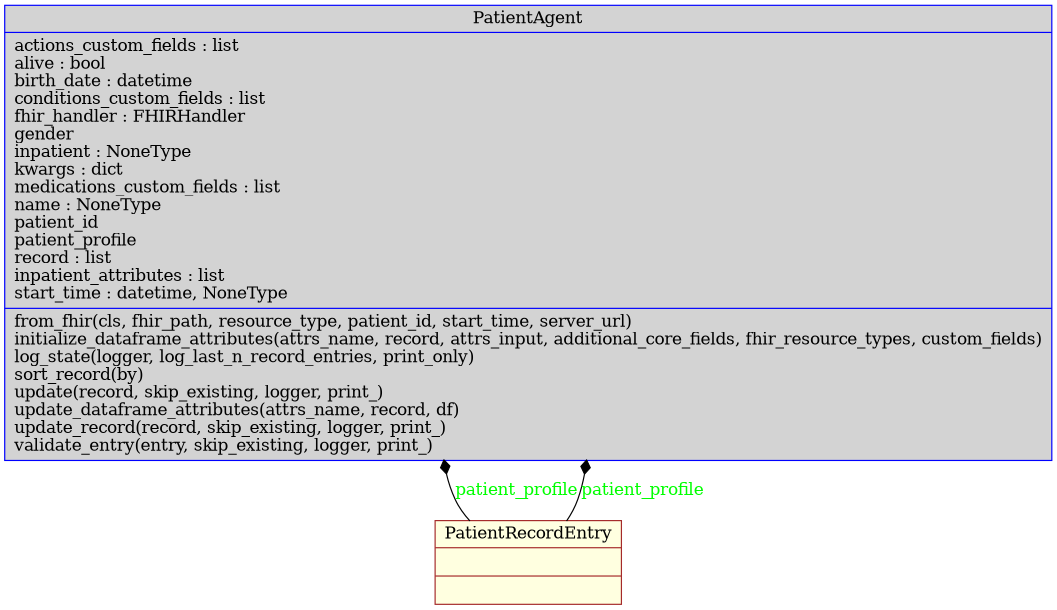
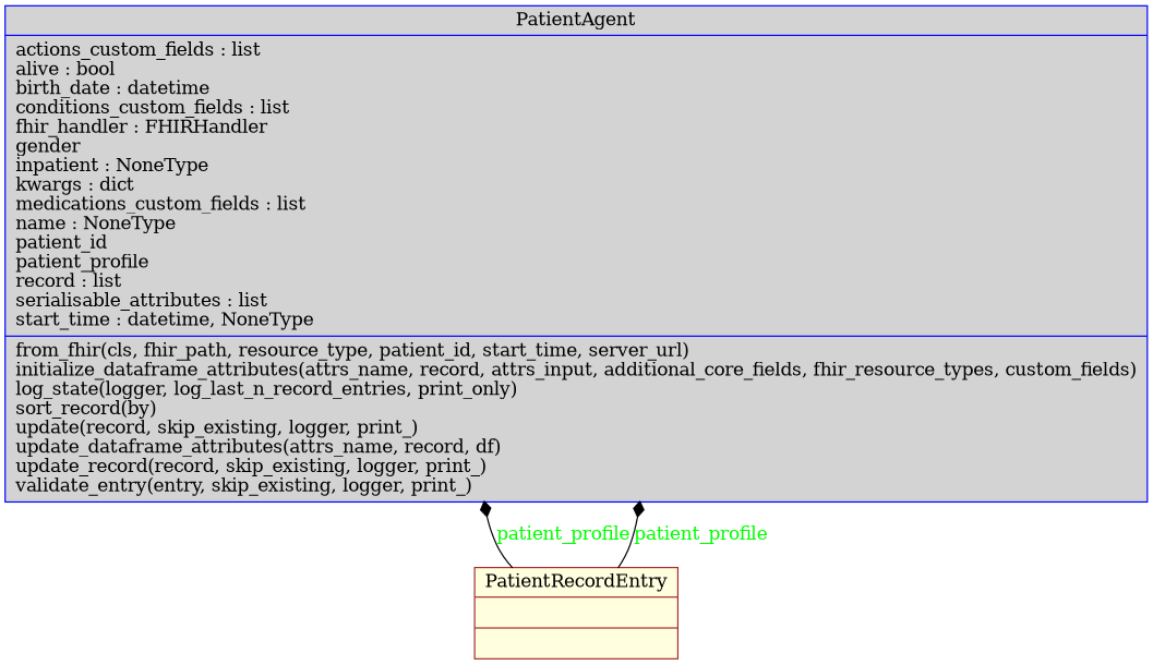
  digraph {
    rankdir=BT
    node [shape=record style=filled]
    edge [arrowhead=diamond arrowtail=none fontcolor=green style=solid]
-   n1 [label="{PatientAgent|actions_custom_fields : list\lalive : bool\lbirth_date : datetime\lconditions_custom_fields : list\lfhir_handler : FHIRHandler\lgender\linpatient : NoneType\lkwargs : dict\lmedications_custom_fields : list\lname : NoneType\lpatient_id\lpatient_profile\lrecord : list\linpatient_attributes : list\lstart_time : datetime, NoneType\l|from_fhir(cls, fhir_path, resource_type, patient_id, start_time, server_url)\linitialize_dataframe_attributes(attrs_name, record, attrs_input, additional_core_fields, fhir_resource_types, custom_fields)\llog_state(logger, log_last_n_record_entries, print_only)\lsort_record(by)\lupdate(record, skip_existing, logger, print_)\lupdate_dataframe_attributes(attrs_name, record, df)\lupdate_record(record, skip_existing, logger, print_)\lvalidate_entry(entry, skip_existing, logger, print_)\l}" fillcolor=lightgrey color=blue]
+   n1 [label="{PatientAgent|actions_custom_fields : list\lalive : bool\lbirth_date : datetime\lconditions_custom_fields : list\lfhir_handler : FHIRHandler\lgender\linpatient : NoneType\lkwargs : dict\lmedications_custom_fields : list\lname : NoneType\lpatient_id\lpatient_profile\lrecord : list\lserialisable_attributes : list\lstart_time : datetime, NoneType\l|from_fhir(cls, fhir_path, resource_type, patient_id, start_time, server_url)\linitialize_dataframe_attributes(attrs_name, record, attrs_input, additional_core_fields, fhir_resource_types, custom_fields)\llog_state(logger, log_last_n_record_entries, print_only)\lsort_record(by)\lupdate(record, skip_existing, logger, print_)\lupdate_dataframe_attributes(attrs_name, record, df)\lupdate_record(record, skip_existing, logger, print_)\lvalidate_entry(entry, skip_existing, logger, print_)\l}" fillcolor=lightgrey color=blue]
    n2 [label="{PatientRecordEntry|\l|}" fillcolor=lightyellow color=brown]
    n2 -> n1 [label=patient_profile]
    n2 -> n1 [label=patient_profile]
  }
